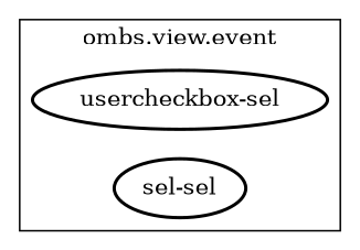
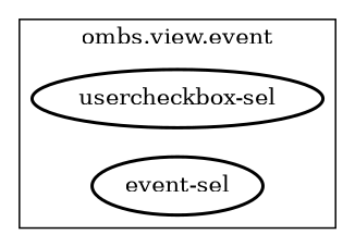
  digraph {
    rankdir=LR
    node [shape=ellipse style=bold]
    n1 [label="usercheckbox-sel"]
-   n2 [label="sel-sel"]
+   n2 [label="event-sel"]
    subgraph cluster_1 {
      label="ombs.view.event"
      n1
      n2
    }
  }
